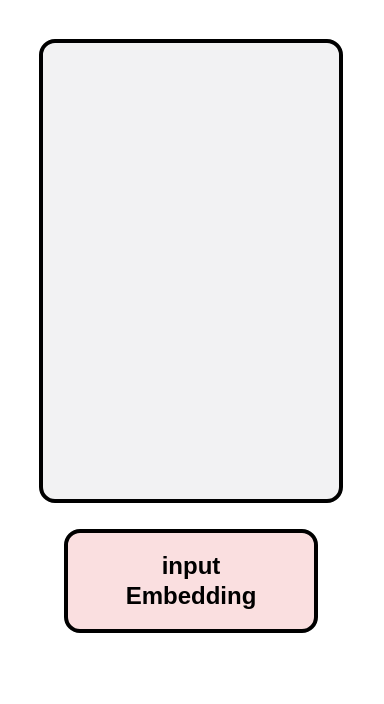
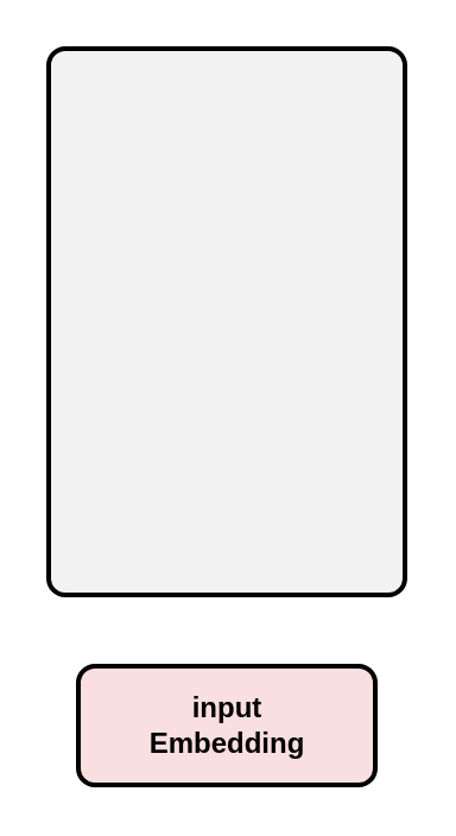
  <mxCell id="0" />
  <mxCell id="1" parent="0" />
  <mxCell id="2" value="" style="rounded=1;whiteSpace=wrap;html=1;absoluteArcSize=1;arcSize=14;strokeWidth=2;fillColor=#f2f2f3;" vertex="1" parent="1"><mxGeometry x="20" y="20" width="150" height="230" as="geometry" /></mxCell>
- <mxCell id="3" value="&lt;b&gt;input&lt;br&gt;Embedding&lt;/b&gt;" style="rounded=1;whiteSpace=wrap;html=1;absoluteArcSize=1;arcSize=14;strokeWidth=2;fillColor=#fadfe0;" vertex="1" parent="1"><mxGeometry x="32.5" y="265" width="125" height="50" as="geometry" /></mxCell>
+ <mxCell id="3" value="&lt;b&gt;input&lt;br&gt;Embedding&lt;/b&gt;" style="rounded=1;whiteSpace=wrap;html=1;absoluteArcSize=1;arcSize=14;strokeWidth=2;fillColor=#fadfe0;" vertex="1" parent="1"><mxGeometry x="32.5" y="280" width="125" height="50" as="geometry" /></mxCell>
